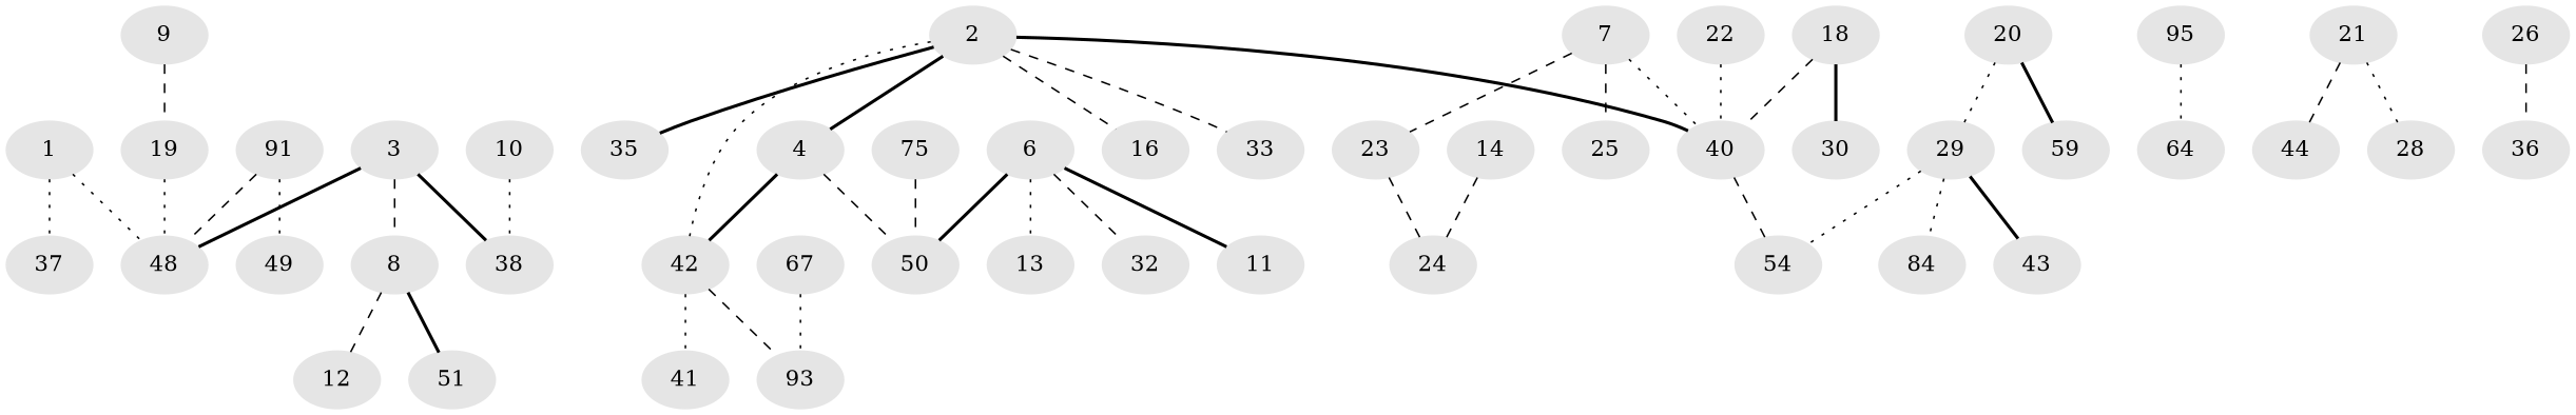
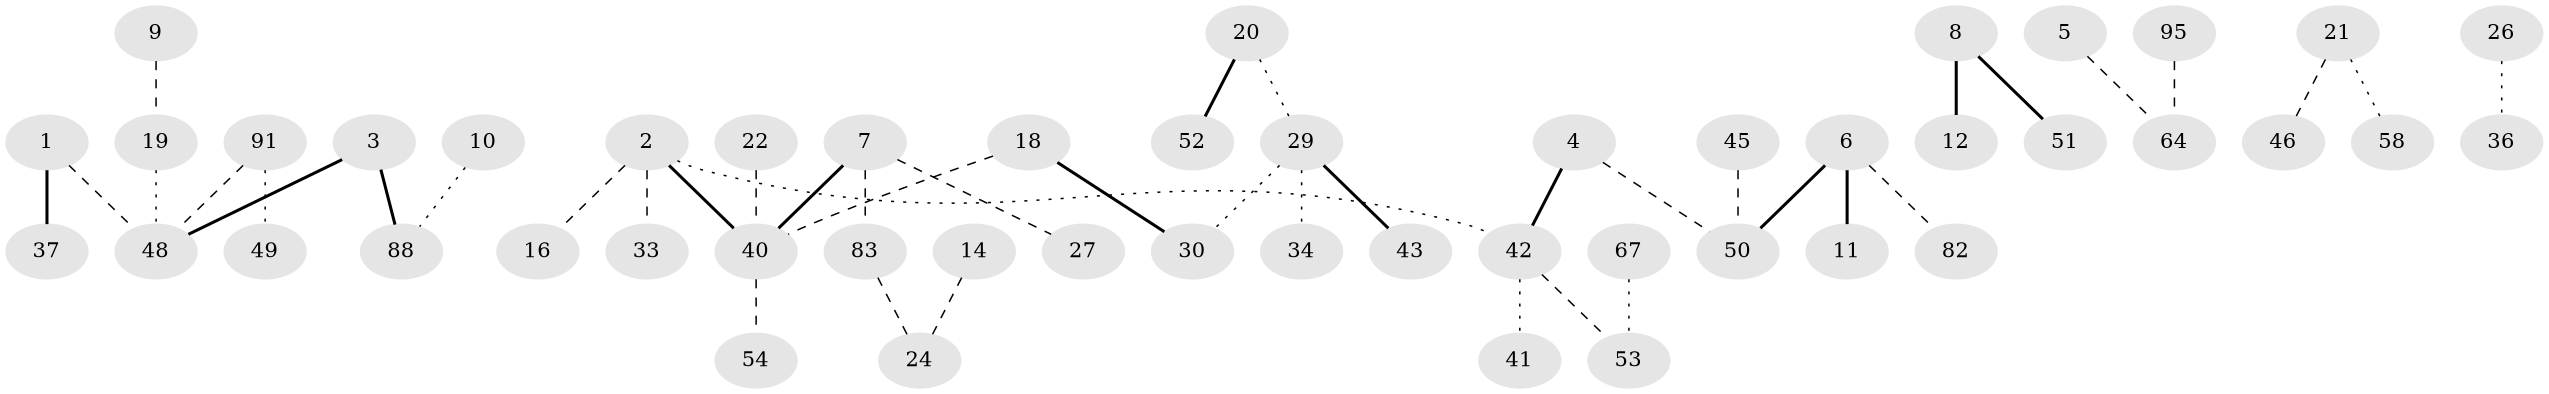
  graph {
    node [color=gray90 style=filled]
    edge [style=dashed weight=1.0]
    1
    37
    48
    2
    4
    16
    33
-   35
    40
    42
    50
    54
    41
-   53 [label=93]
+   53
    3
    8
-   38
+   38 [label=88]
    12
    51
    n20 [label=64]
+   5
    6
    11
-   13
-   32
+   32 [label=82]
    7
-   23
-   25
+   23 [label=83]
+   25 [label=27]
    24
    9
    19
    10
    14
    n34 [label=95]
    n35 [label=91]
    49
    18
    30
    20
    29
-   52 [label=59]
-   34 [label=84]
+   52
+   34
    43
    21
-   46 [label=44]
-   28
+   46
+   28 [label=58]
    22
    26
    36
    n50 [label=67]
-   45 [label=75]
-   1 -- 37 [style=dotted]
-   1 -- 48 [style=dotted]
-   2 -- 4 [style=bold]
+   45
+   1 -- 37 [style=bold]
+   1 -- 48
    2 -- 16
    2 -- 33
-   2 -- 35 [style=bold]
    2 -- 40 [style=bold]
    2 -- 42 [style=dotted]
    4 -- 42 [style=bold]
    4 -- 50
    40 -- 54
    42 -- 41 [style=dotted]
    42 -- 53
    3 -- 48 [style=bold]
-   3 -- 8
    3 -- 38 [style=bold]
-   8 -- 12
+   8 -- 12 [style=bold]
    8 -- 51 [style=bold]
+   5 -- n20
    6 -- 50 [style=bold]
    6 -- 11 [style=bold]
-   6 -- 13 [style=dotted]
    6 -- 32
-   7 -- 40 [style=dotted]
+   7 -- 40 [style=bold]
    7 -- 23
    7 -- 25
    23 -- 24
    9 -- 19
    19 -- 48 [style=dotted]
    10 -- 38 [style=dotted]
    14 -- 24
-   n34 -- n20 [style=dotted]
+   n34 -- n20
    n35 -- 48
    n35 -- 49 [style=dotted]
    18 -- 40
    18 -- 30 [style=bold]
    20 -- 29 [style=dotted]
    20 -- 52 [style=bold]
-   29 -- 54 [style=dotted]
+   29 -- 30 [style=dotted]
    29 -- 34 [style=dotted]
    29 -- 43 [style=bold]
    21 -- 46
    21 -- 28 [style=dotted]
-   22 -- 40 [style=dotted]
-   26 -- 36
+   22 -- 40
+   26 -- 36 [style=dotted]
    n50 -- 53 [style=dotted]
    45 -- 50
  }
